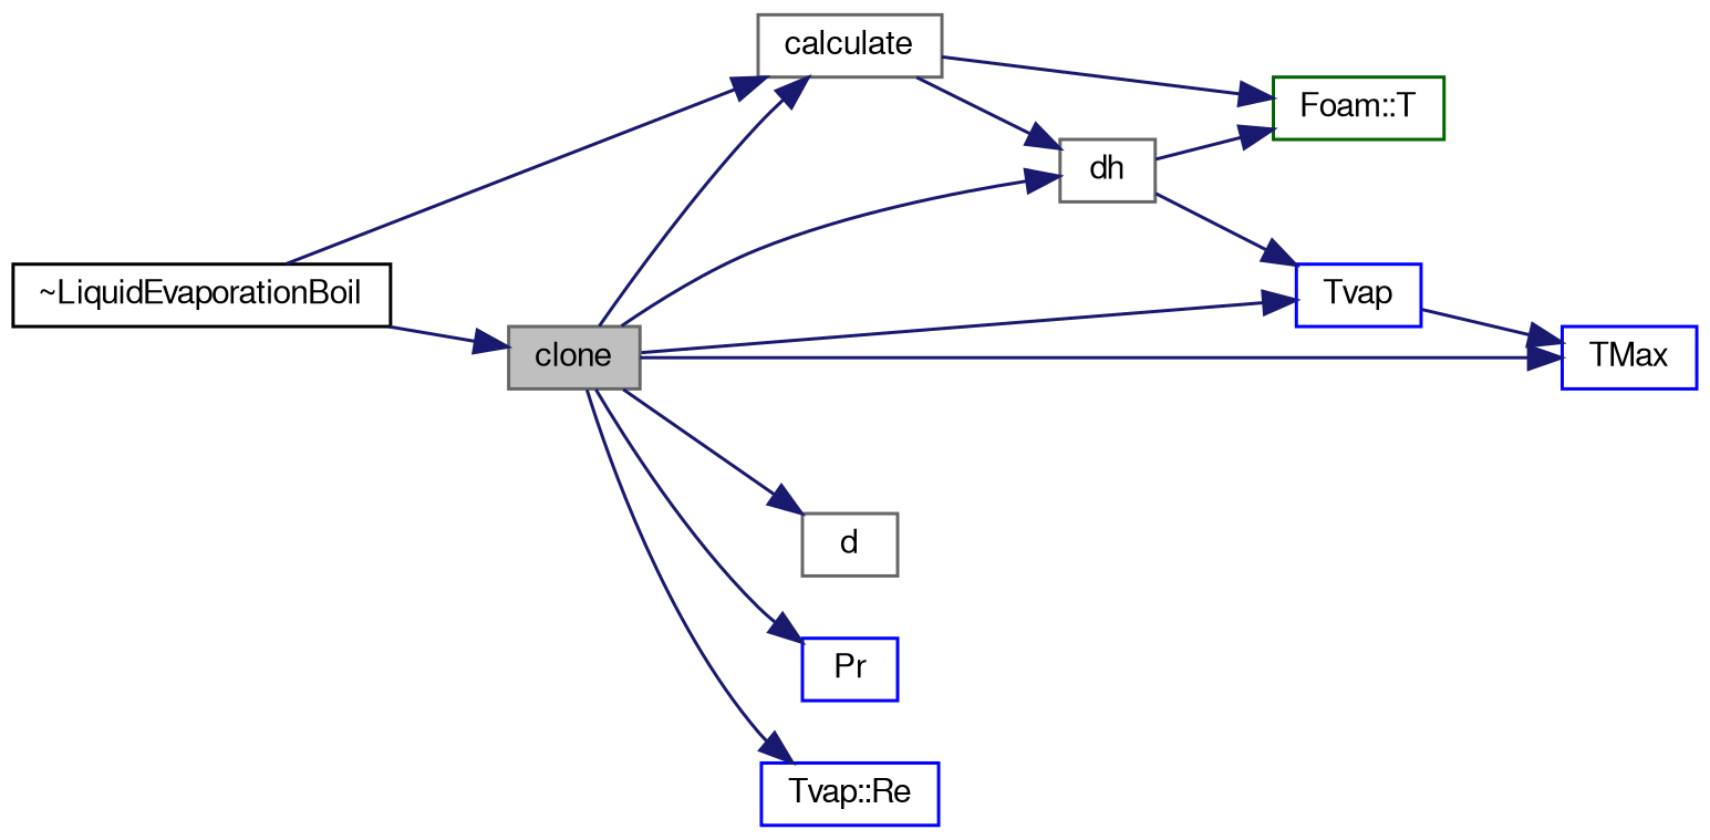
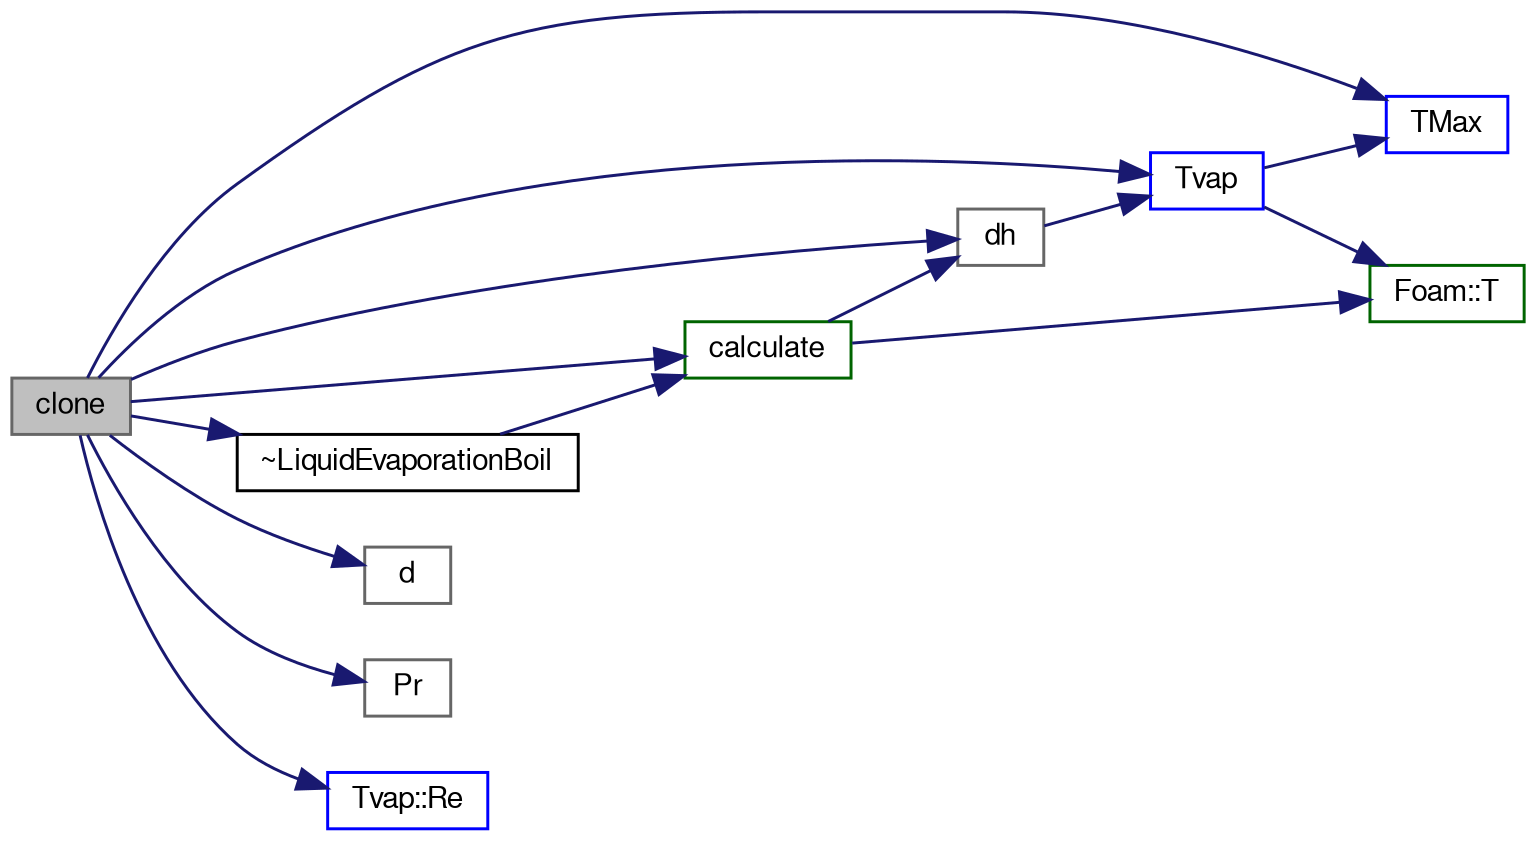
  digraph {
    rankdir=LR
    node [color=gray40 fontname=FreeSans fontsize=10 shape=record]
    edge [color=midnightblue fontname=FreeSans fontsize=10 labelfontname=FreeSans labelfontsize=10 style=solid]
    n1 [fillcolor=grey75 fontcolor=black height=0.2 label=clone style=filled width=0.4]
-   n2 [height=0.2 label=calculate width=0.4]
+   n2 [color=darkgreen height=0.2 label=calculate width=0.4]
    n3 [height=0.2 label=dh width=0.4]
    n4 [color=blue height=0.2 label=Tvap width=0.4]
    n5 [color=blue height=0.2 label=TMax width=0.4]
    n6 [height=0.2 label=d width=0.4]
-   n7 [color=blue height=0.2 label=Pr width=0.4]
+   n7 [height=0.2 label=Pr width=0.4]
    n8 [color=blue height=0.2 label="Tvap::Re" width=0.4]
    n9 [color=black height=0.2 label="~LiquidEvaporationBoil" width=0.4]
    n10 [color=darkgreen height=0.2 label="Foam::T" width=0.4]
    n1 -> n2
    n1 -> n3
    n1 -> n4
    n1 -> n5
    n1 -> n6
    n1 -> n7
    n1 -> n8
-   n9 -> n1
+   n1 -> n9
    n2 -> n3
    n2 -> n10
    n3 -> n4
-   n3 -> n10
+   n4 -> n10
    n4 -> n5
    n9 -> n2
  }
